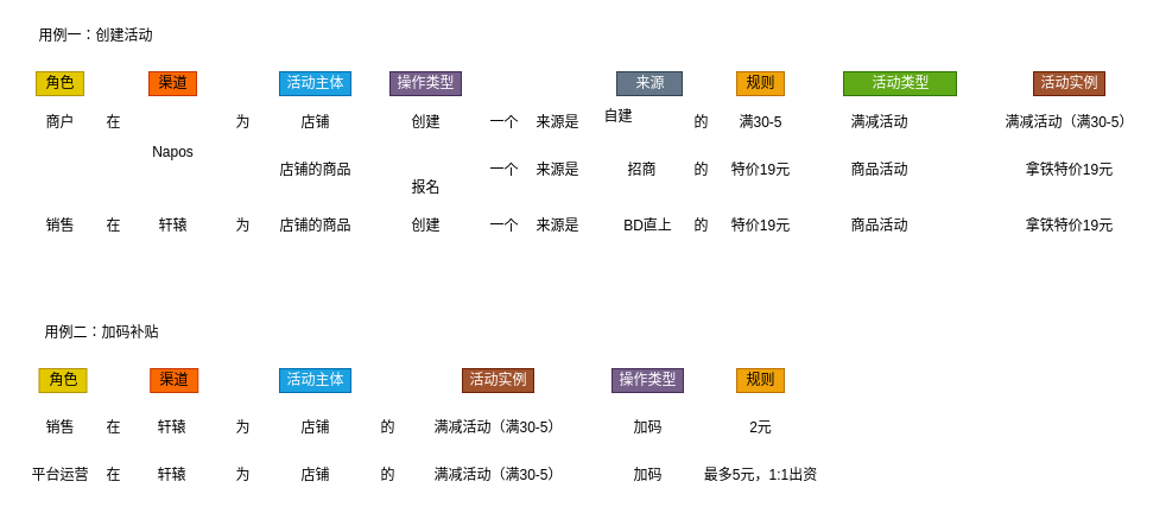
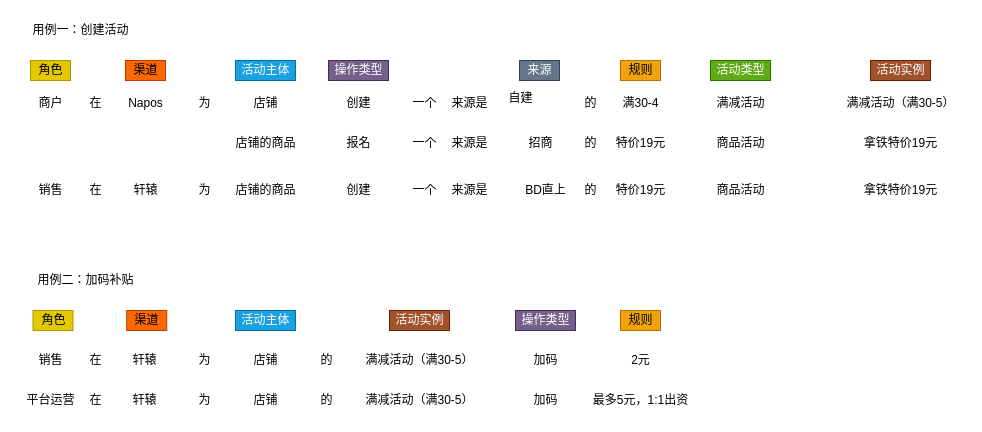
  <mxCell id="0" />
  <mxCell id="1" parent="0" />
  <mxCell id="2" value="商户" style="text;html=1;align=center;verticalAlign=middle;resizable=0;points=[];autosize=1;strokeColor=none;" parent="1" vertex="1"><mxGeometry x="30" y="93" width="40" height="20" as="geometry" /></mxCell>
  <mxCell id="3" value="为" style="text;html=1;align=center;verticalAlign=middle;resizable=0;points=[];autosize=1;strokeColor=none;" parent="1" vertex="1"><mxGeometry x="189" y="93" width="30" height="20" as="geometry" /></mxCell>
  <mxCell id="4" value="店铺" style="text;html=1;align=center;verticalAlign=middle;resizable=0;points=[];autosize=1;strokeColor=none;" parent="1" vertex="1"><mxGeometry x="245" y="93" width="40" height="20" as="geometry" /></mxCell>
  <mxCell id="5" value="创建" style="text;html=1;align=center;verticalAlign=middle;resizable=0;points=[];autosize=1;strokeColor=none;" parent="1" vertex="1"><mxGeometry x="338" y="93" width="40" height="20" as="geometry" /></mxCell>
- <mxCell id="6" value="满30-5" style="text;html=1;align=center;verticalAlign=middle;resizable=0;points=[];autosize=1;strokeColor=none;" parent="1" vertex="1"><mxGeometry x="615" y="93" width="50" height="20" as="geometry" /></mxCell>
+ <mxCell id="6" value="满30-4" style="text;html=1;align=center;verticalAlign=middle;resizable=0;points=[];autosize=1;strokeColor=none;" parent="1" vertex="1"><mxGeometry x="615" y="93" width="50" height="20" as="geometry" /></mxCell>
  <mxCell id="7" value="来源是" style="text;html=1;align=center;verticalAlign=middle;resizable=0;points=[];autosize=1;strokeColor=none;" parent="1" vertex="1"><mxGeometry x="444" y="93" width="50" height="20" as="geometry" /></mxCell>
  <mxCell id="8" value="满减活动" style="text;html=1;align=center;verticalAlign=middle;resizable=0;points=[];autosize=1;strokeColor=none;" parent="1" vertex="1"><mxGeometry x="710" y="93" width="60" height="20" as="geometry" /></mxCell>
  <mxCell id="9" value="角色" style="text;html=1;align=center;verticalAlign=middle;resizable=0;points=[];autosize=1;fillColor=#e3c800;strokeColor=#B09500;fontColor=#000000;" parent="1" vertex="1"><mxGeometry x="30" y="60" width="40" height="20" as="geometry" /></mxCell>
  <mxCell id="10" value="在" style="text;html=1;align=center;verticalAlign=middle;resizable=0;points=[];autosize=1;strokeColor=none;" parent="1" vertex="1"><mxGeometry x="80" y="93" width="30" height="20" as="geometry" /></mxCell>
- <mxCell id="11" value="Napos" style="text;html=1;align=center;verticalAlign=middle;resizable=0;points=[];autosize=1;strokeColor=none;" parent="1" vertex="1"><mxGeometry x="120" y="118" width="50" height="20" as="geometry" /></mxCell>
+ <mxCell id="11" value="Napos" style="text;html=1;align=center;verticalAlign=middle;resizable=0;points=[];autosize=1;strokeColor=none;" parent="1" vertex="1"><mxGeometry x="120" y="93" width="50" height="20" as="geometry" /></mxCell>
  <mxCell id="12" value="渠道" style="text;html=1;align=center;verticalAlign=middle;resizable=0;points=[];autosize=1;fillColor=#fa6800;strokeColor=#C73500;fontColor=#000000;" parent="1" vertex="1"><mxGeometry x="125" y="60" width="40" height="20" as="geometry" /></mxCell>
  <mxCell id="13" value="活动主体" style="text;html=1;align=center;verticalAlign=middle;resizable=0;points=[];autosize=1;fillColor=#1ba1e2;strokeColor=#006EAF;fontColor=#ffffff;" parent="1" vertex="1"><mxGeometry x="235" y="60" width="60" height="20" as="geometry" /></mxCell>
  <mxCell id="14" value="操作类型" style="text;html=1;align=center;verticalAlign=middle;resizable=0;points=[];autosize=1;fillColor=#76608a;strokeColor=#432D57;fontColor=#ffffff;" parent="1" vertex="1"><mxGeometry x="328" y="60" width="60" height="20" as="geometry" /></mxCell>
  <mxCell id="15" value="&lt;span style=&quot;font-family: &amp;#34;helvetica&amp;#34;&quot;&gt;一个&lt;/span&gt;" style="text;html=1;align=center;verticalAlign=middle;resizable=0;points=[];autosize=1;strokeColor=none;" parent="1" vertex="1"><mxGeometry x="404" y="93" width="40" height="20" as="geometry" /></mxCell>
  <mxCell id="16" value="规则" style="text;html=1;align=center;verticalAlign=middle;resizable=0;points=[];autosize=1;fillColor=#f0a30a;strokeColor=#BD7000;fontColor=#000000;" parent="1" vertex="1"><mxGeometry x="620" y="60" width="40" height="20" as="geometry" /></mxCell>
- <mxCell id="17" value="活动类型" style="text;html=1;align=center;verticalAlign=middle;resizable=0;points=[];autosize=1;fillColor=#60a917;strokeColor=#2D7600;fontColor=#ffffff;" parent="1" vertex="1"><mxGeometry x="710" y="60" width="95" height="20" as="geometry" /></mxCell>
+ <mxCell id="17" value="活动类型" style="text;html=1;align=center;verticalAlign=middle;resizable=0;points=[];autosize=1;fillColor=#60a917;strokeColor=#2D7600;fontColor=#ffffff;" parent="1" vertex="1"><mxGeometry x="710" y="60" width="60" height="20" as="geometry" /></mxCell>
  <mxCell id="18" value="店铺的商品" style="text;html=1;align=center;verticalAlign=middle;resizable=0;points=[];autosize=1;strokeColor=none;" parent="1" vertex="1"><mxGeometry x="225" y="133" width="80" height="20" as="geometry" /></mxCell>
- <mxCell id="19" value="报名" style="text;html=1;align=center;verticalAlign=middle;resizable=0;points=[];autosize=1;strokeColor=none;" parent="1" vertex="1"><mxGeometry x="338" y="148" width="40" height="20" as="geometry" /></mxCell>
+ <mxCell id="19" value="报名" style="text;html=1;align=center;verticalAlign=middle;resizable=0;points=[];autosize=1;strokeColor=none;" parent="1" vertex="1"><mxGeometry x="338" y="133" width="40" height="20" as="geometry" /></mxCell>
  <mxCell id="20" value="特价19元" style="text;html=1;align=center;verticalAlign=middle;resizable=0;points=[];autosize=1;strokeColor=none;" parent="1" vertex="1"><mxGeometry x="610" y="133" width="60" height="20" as="geometry" /></mxCell>
  <mxCell id="21" value="来源是" style="text;html=1;align=center;verticalAlign=middle;resizable=0;points=[];autosize=1;strokeColor=none;" parent="1" vertex="1"><mxGeometry x="444" y="133" width="50" height="20" as="geometry" /></mxCell>
  <mxCell id="22" value="商品活动" style="text;html=1;align=center;verticalAlign=middle;resizable=0;points=[];autosize=1;strokeColor=none;" parent="1" vertex="1"><mxGeometry x="710" y="133" width="60" height="20" as="geometry" /></mxCell>
  <mxCell id="23" value="&lt;span style=&quot;font-family: &amp;#34;helvetica&amp;#34;&quot;&gt;一个&lt;/span&gt;" style="text;html=1;align=center;verticalAlign=middle;resizable=0;points=[];autosize=1;strokeColor=none;" parent="1" vertex="1"><mxGeometry x="404" y="133" width="40" height="20" as="geometry" /></mxCell>
  <mxCell id="24" value="销售" style="text;html=1;align=center;verticalAlign=middle;resizable=0;points=[];autosize=1;strokeColor=none;" parent="1" vertex="1"><mxGeometry x="30" y="350" width="40" height="20" as="geometry" /></mxCell>
  <mxCell id="25" value="为" style="text;html=1;align=center;verticalAlign=middle;resizable=0;points=[];autosize=1;strokeColor=none;" parent="1" vertex="1"><mxGeometry x="189" y="350" width="30" height="20" as="geometry" /></mxCell>
  <mxCell id="26" value="店铺" style="text;html=1;align=center;verticalAlign=middle;resizable=0;points=[];autosize=1;strokeColor=none;" parent="1" vertex="1"><mxGeometry x="245" y="350" width="40" height="20" as="geometry" /></mxCell>
  <mxCell id="27" value="加码" style="text;html=1;align=center;verticalAlign=middle;resizable=0;points=[];autosize=1;strokeColor=none;" parent="1" vertex="1"><mxGeometry x="525" y="350" width="40" height="20" as="geometry" /></mxCell>
  <mxCell id="28" value="2元" style="text;html=1;align=center;verticalAlign=middle;resizable=0;points=[];autosize=1;strokeColor=none;" parent="1" vertex="1"><mxGeometry x="625" y="350" width="30" height="20" as="geometry" /></mxCell>
  <mxCell id="29" value="在" style="text;html=1;align=center;verticalAlign=middle;resizable=0;points=[];autosize=1;strokeColor=none;" parent="1" vertex="1"><mxGeometry x="80" y="350" width="30" height="20" as="geometry" /></mxCell>
  <mxCell id="30" value="轩辕" style="text;html=1;align=center;verticalAlign=middle;resizable=0;points=[];autosize=1;strokeColor=none;" parent="1" vertex="1"><mxGeometry x="123.75" y="350" width="40" height="20" as="geometry" /></mxCell>
  <mxCell id="31" value="的" style="text;html=1;align=center;verticalAlign=middle;resizable=0;points=[];autosize=1;strokeColor=none;" parent="1" vertex="1"><mxGeometry x="311" y="350" width="30" height="20" as="geometry" /></mxCell>
  <mxCell id="32" value="规则" style="text;html=1;align=center;verticalAlign=middle;resizable=0;points=[];autosize=1;fillColor=#f0a30a;strokeColor=#BD7000;fontColor=#000000;" parent="1" vertex="1"><mxGeometry x="620" y="310" width="40" height="20" as="geometry" /></mxCell>
  <mxCell id="33" value="操作类型" style="text;html=1;align=center;verticalAlign=middle;resizable=0;points=[];autosize=1;fillColor=#76608a;strokeColor=#432D57;fontColor=#ffffff;" parent="1" vertex="1"><mxGeometry x="515" y="310" width="60" height="20" as="geometry" /></mxCell>
  <mxCell id="34" value="角色" style="text;html=1;align=center;verticalAlign=middle;resizable=0;points=[];autosize=1;fillColor=#e3c800;strokeColor=#B09500;fontColor=#000000;" parent="1" vertex="1"><mxGeometry x="32.5" y="310" width="40" height="20" as="geometry" /></mxCell>
  <mxCell id="35" value="渠道" style="text;html=1;align=center;verticalAlign=middle;resizable=0;points=[];autosize=1;fillColor=#fa6800;strokeColor=#C73500;fontColor=#000000;" parent="1" vertex="1"><mxGeometry x="126.25" y="310" width="40" height="20" as="geometry" /></mxCell>
  <mxCell id="36" value="活动主体" style="text;html=1;align=center;verticalAlign=middle;resizable=0;points=[];autosize=1;fillColor=#1ba1e2;strokeColor=#006EAF;fontColor=#ffffff;" parent="1" vertex="1"><mxGeometry x="235" y="310" width="60" height="20" as="geometry" /></mxCell>
  <mxCell id="37" value="满减活动（满30-5）" style="text;html=1;align=center;verticalAlign=middle;resizable=0;points=[];autosize=1;strokeColor=none;" parent="1" vertex="1"><mxGeometry x="840" y="93" width="120" height="20" as="geometry" /></mxCell>
  <mxCell id="38" value="活动实例" style="text;html=1;align=center;verticalAlign=middle;resizable=0;points=[];autosize=1;fillColor=#a0522d;strokeColor=#6D1F00;fontColor=#ffffff;" parent="1" vertex="1"><mxGeometry x="870" y="60" width="60" height="20" as="geometry" /></mxCell>
  <mxCell id="39" value="拿铁特价19元" style="text;html=1;align=center;verticalAlign=middle;resizable=0;points=[];autosize=1;strokeColor=none;" parent="1" vertex="1"><mxGeometry x="855" y="133" width="90" height="20" as="geometry" /></mxCell>
  <mxCell id="40" value="满减活动（满30-5）" style="text;html=1;align=center;verticalAlign=middle;resizable=0;points=[];autosize=1;strokeColor=none;" parent="1" vertex="1"><mxGeometry x="359" y="350" width="120" height="20" as="geometry" /></mxCell>
  <mxCell id="41" value="活动实例" style="text;html=1;align=center;verticalAlign=middle;resizable=0;points=[];autosize=1;fillColor=#a0522d;strokeColor=#6D1F00;fontColor=#ffffff;" parent="1" vertex="1"><mxGeometry x="389" y="310" width="60" height="20" as="geometry" /></mxCell>
  <mxCell id="42" value="销售" style="text;html=1;align=center;verticalAlign=middle;resizable=0;points=[];autosize=1;strokeColor=none;" parent="1" vertex="1"><mxGeometry x="30" y="180" width="40" height="20" as="geometry" /></mxCell>
  <mxCell id="43" value="为" style="text;html=1;align=center;verticalAlign=middle;resizable=0;points=[];autosize=1;strokeColor=none;" parent="1" vertex="1"><mxGeometry x="189" y="180" width="30" height="20" as="geometry" /></mxCell>
  <mxCell id="44" value="店铺的商品" style="text;html=1;align=center;verticalAlign=middle;resizable=0;points=[];autosize=1;strokeColor=none;" parent="1" vertex="1"><mxGeometry x="225" y="180" width="80" height="20" as="geometry" /></mxCell>
  <mxCell id="45" value="创建" style="text;html=1;align=center;verticalAlign=middle;resizable=0;points=[];autosize=1;strokeColor=none;" parent="1" vertex="1"><mxGeometry x="338" y="180" width="40" height="20" as="geometry" /></mxCell>
  <mxCell id="46" value="特价19元" style="text;html=1;align=center;verticalAlign=middle;resizable=0;points=[];autosize=1;strokeColor=none;" parent="1" vertex="1"><mxGeometry x="610" y="180" width="60" height="20" as="geometry" /></mxCell>
  <mxCell id="47" value="来源是" style="text;html=1;align=center;verticalAlign=middle;resizable=0;points=[];autosize=1;strokeColor=none;" parent="1" vertex="1"><mxGeometry x="444" y="180" width="50" height="20" as="geometry" /></mxCell>
  <mxCell id="48" value="商品活动" style="text;html=1;align=center;verticalAlign=middle;resizable=0;points=[];autosize=1;strokeColor=none;" parent="1" vertex="1"><mxGeometry x="710" y="180" width="60" height="20" as="geometry" /></mxCell>
  <mxCell id="49" value="在" style="text;html=1;align=center;verticalAlign=middle;resizable=0;points=[];autosize=1;strokeColor=none;" parent="1" vertex="1"><mxGeometry x="80" y="180" width="30" height="20" as="geometry" /></mxCell>
  <mxCell id="50" value="轩辕" style="text;html=1;align=center;verticalAlign=middle;resizable=0;points=[];autosize=1;strokeColor=none;" parent="1" vertex="1"><mxGeometry x="125" y="180" width="40" height="20" as="geometry" /></mxCell>
  <mxCell id="51" value="&lt;span style=&quot;font-family: &amp;#34;helvetica&amp;#34;&quot;&gt;一个&lt;/span&gt;" style="text;html=1;align=center;verticalAlign=middle;resizable=0;points=[];autosize=1;strokeColor=none;" parent="1" vertex="1"><mxGeometry x="404" y="180" width="40" height="20" as="geometry" /></mxCell>
  <mxCell id="52" value="拿铁特价19元" style="text;html=1;align=center;verticalAlign=middle;resizable=0;points=[];autosize=1;strokeColor=none;" parent="1" vertex="1"><mxGeometry x="855" y="180" width="90" height="20" as="geometry" /></mxCell>
  <mxCell id="53" value="自建" style="text;html=1;align=center;verticalAlign=middle;resizable=0;points=[];autosize=1;strokeColor=none;" parent="1" vertex="1"><mxGeometry x="500" y="88" width="40" height="20" as="geometry" /></mxCell>
  <mxCell id="54" value="招商" style="text;html=1;align=center;verticalAlign=middle;resizable=0;points=[];autosize=1;strokeColor=none;" parent="1" vertex="1"><mxGeometry x="520" y="133" width="40" height="20" as="geometry" /></mxCell>
  <mxCell id="55" value="BD直上" style="text;html=1;align=center;verticalAlign=middle;resizable=0;points=[];autosize=1;strokeColor=none;" parent="1" vertex="1"><mxGeometry x="515" y="180" width="60" height="20" as="geometry" /></mxCell>
  <mxCell id="56" value="的" style="text;html=1;align=center;verticalAlign=middle;resizable=0;points=[];autosize=1;strokeColor=none;" parent="1" vertex="1"><mxGeometry x="575" y="93" width="30" height="20" as="geometry" /></mxCell>
  <mxCell id="57" value="的" style="text;html=1;align=center;verticalAlign=middle;resizable=0;points=[];autosize=1;strokeColor=none;" parent="1" vertex="1"><mxGeometry x="575" y="133" width="30" height="20" as="geometry" /></mxCell>
  <mxCell id="58" value="的" style="text;html=1;align=center;verticalAlign=middle;resizable=0;points=[];autosize=1;strokeColor=none;" parent="1" vertex="1"><mxGeometry x="575" y="180" width="30" height="20" as="geometry" /></mxCell>
- <mxCell id="59" value="来源" style="text;html=1;align=center;verticalAlign=middle;resizable=0;points=[];autosize=1;fillColor=#647687;strokeColor=#314354;fontColor=#ffffff;" parent="1" vertex="1"><mxGeometry x="519" y="60" width="55" height="20" as="geometry" /></mxCell>
+ <mxCell id="59" value="来源" style="text;html=1;align=center;verticalAlign=middle;resizable=0;points=[];autosize=1;fillColor=#647687;strokeColor=#314354;fontColor=#ffffff;" parent="1" vertex="1"><mxGeometry x="519" y="60" width="40" height="20" as="geometry" /></mxCell>
  <mxCell id="60" value="用例一：创建活动" style="text;html=1;align=center;verticalAlign=middle;resizable=0;points=[];autosize=1;strokeColor=none;" parent="1" vertex="1"><mxGeometry x="25" y="20" width="110" height="20" as="geometry" /></mxCell>
  <mxCell id="61" value="用例二：加码补贴" style="text;html=1;align=center;verticalAlign=middle;resizable=0;points=[];autosize=1;strokeColor=none;" parent="1" vertex="1"><mxGeometry x="30" y="270" width="110" height="20" as="geometry" /></mxCell>
  <mxCell id="62" value="平台运营" style="text;html=1;align=center;verticalAlign=middle;resizable=0;points=[];autosize=1;strokeColor=none;" parent="1" vertex="1"><mxGeometry x="20" y="390" width="60" height="20" as="geometry" /></mxCell>
  <mxCell id="63" value="为" style="text;html=1;align=center;verticalAlign=middle;resizable=0;points=[];autosize=1;strokeColor=none;" parent="1" vertex="1"><mxGeometry x="189" y="390" width="30" height="20" as="geometry" /></mxCell>
  <mxCell id="64" value="店铺" style="text;html=1;align=center;verticalAlign=middle;resizable=0;points=[];autosize=1;strokeColor=none;" parent="1" vertex="1"><mxGeometry x="245" y="390" width="40" height="20" as="geometry" /></mxCell>
  <mxCell id="65" value="加码" style="text;html=1;align=center;verticalAlign=middle;resizable=0;points=[];autosize=1;strokeColor=none;" parent="1" vertex="1"><mxGeometry x="525" y="390" width="40" height="20" as="geometry" /></mxCell>
  <mxCell id="66" value="最多5元，1:1出资" style="text;html=1;align=center;verticalAlign=middle;resizable=0;points=[];autosize=1;strokeColor=none;" parent="1" vertex="1"><mxGeometry x="585" y="390" width="110" height="20" as="geometry" /></mxCell>
  <mxCell id="67" value="在" style="text;html=1;align=center;verticalAlign=middle;resizable=0;points=[];autosize=1;strokeColor=none;" parent="1" vertex="1"><mxGeometry x="80" y="390" width="30" height="20" as="geometry" /></mxCell>
  <mxCell id="68" value="轩辕" style="text;html=1;align=center;verticalAlign=middle;resizable=0;points=[];autosize=1;strokeColor=none;" parent="1" vertex="1"><mxGeometry x="123.75" y="390" width="40" height="20" as="geometry" /></mxCell>
  <mxCell id="69" value="的" style="text;html=1;align=center;verticalAlign=middle;resizable=0;points=[];autosize=1;strokeColor=none;" parent="1" vertex="1"><mxGeometry x="311" y="390" width="30" height="20" as="geometry" /></mxCell>
  <mxCell id="70" value="满减活动（满30-5）" style="text;html=1;align=center;verticalAlign=middle;resizable=0;points=[];autosize=1;strokeColor=none;" parent="1" vertex="1"><mxGeometry x="359" y="390" width="120" height="20" as="geometry" /></mxCell>
